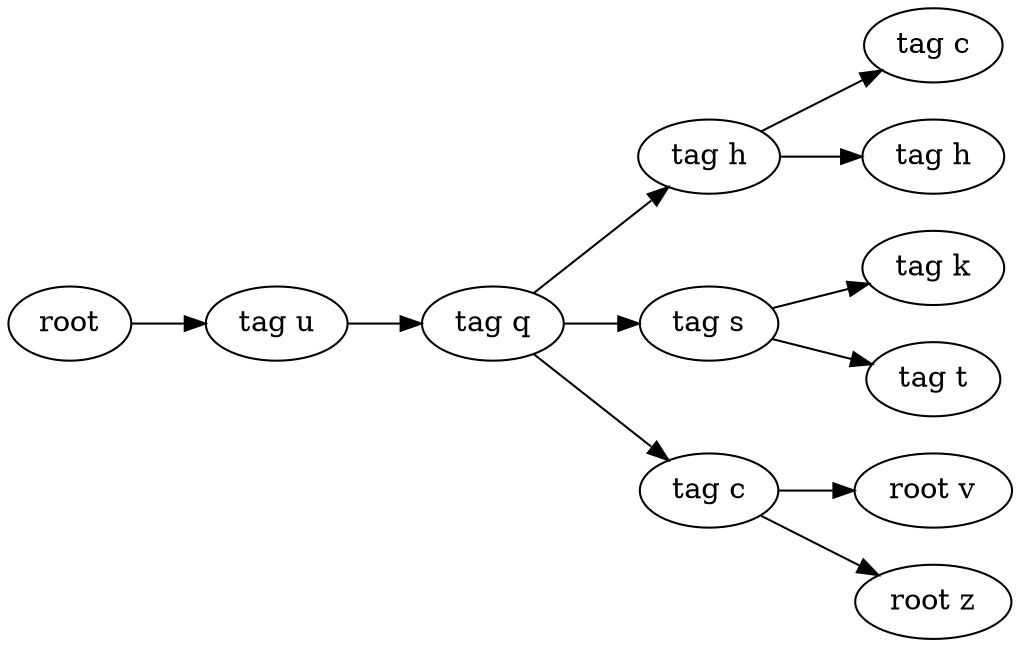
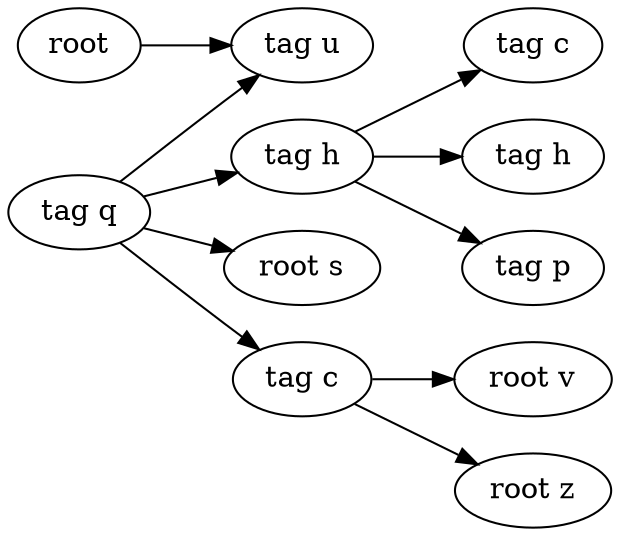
  digraph {
    rankdir=LR
    n1 [label=root]
    n2 [label="tag u"]
    n3 [label="tag q"]
    n4 [label="tag h"]
-   n5 [label="tag s"]
+   n5 [label="root s"]
    n6 [label="tag c"]
    n7 [label="tag c"]
    n8 [label="tag h"]
-   n10 [label="tag k"]
-   n11 [label="tag t"]
+   n9 [label="tag p"]
    n12 [label="root v"]
    n13 [label="root z"]
    n1 -> n2
-   n2 -> n3
+   n3 -> n2
    n3 -> n4
    n3 -> n5
    n3 -> n6
    n4 -> n7
    n4 -> n8
-   n5 -> n10
-   n5 -> n11
+   n4 -> n9
    n6 -> n12
    n6 -> n13
  }
